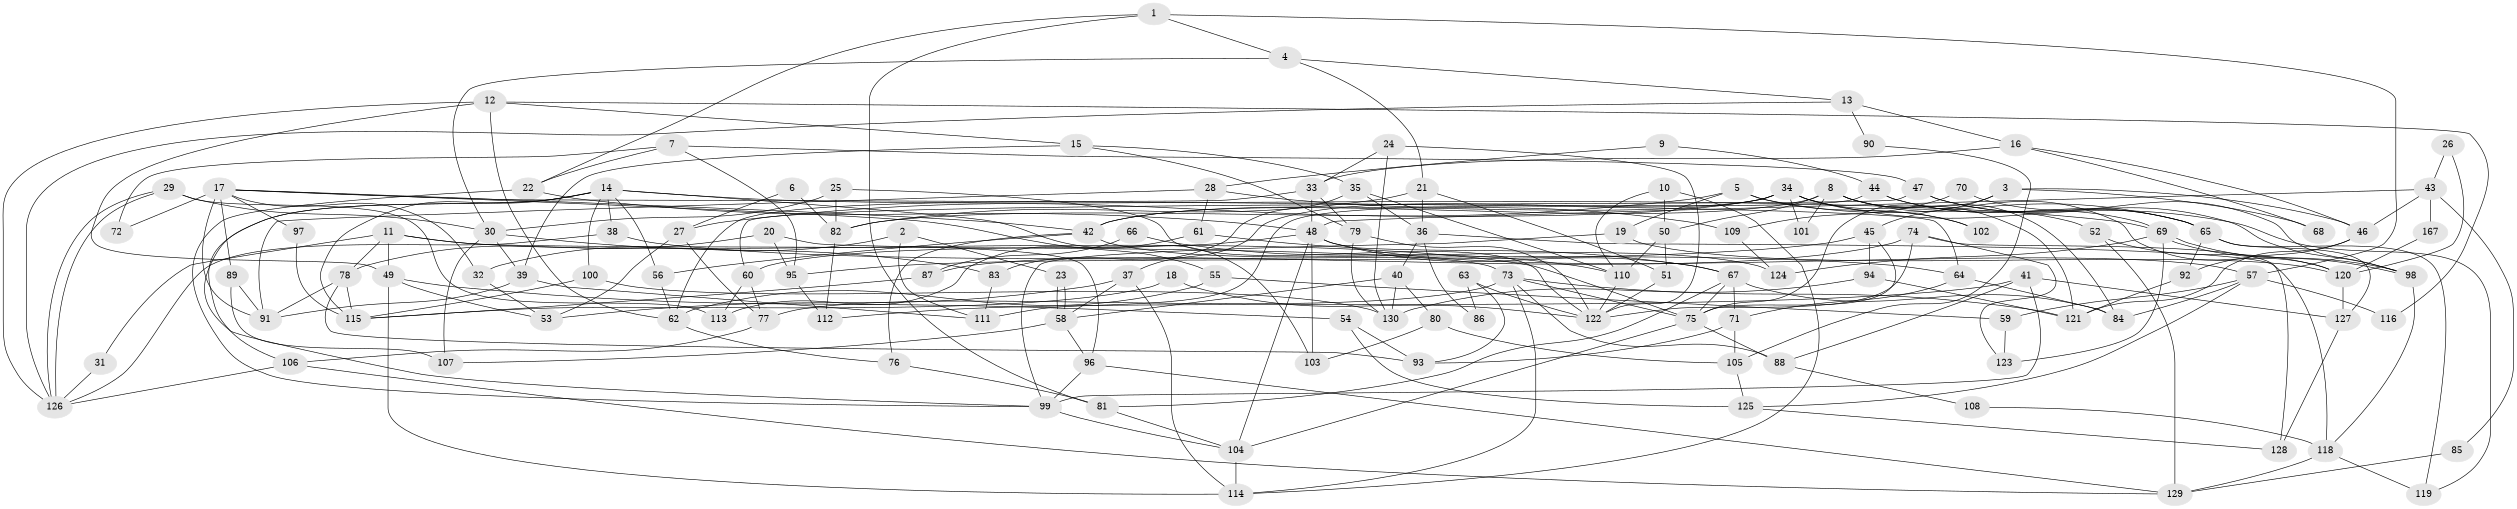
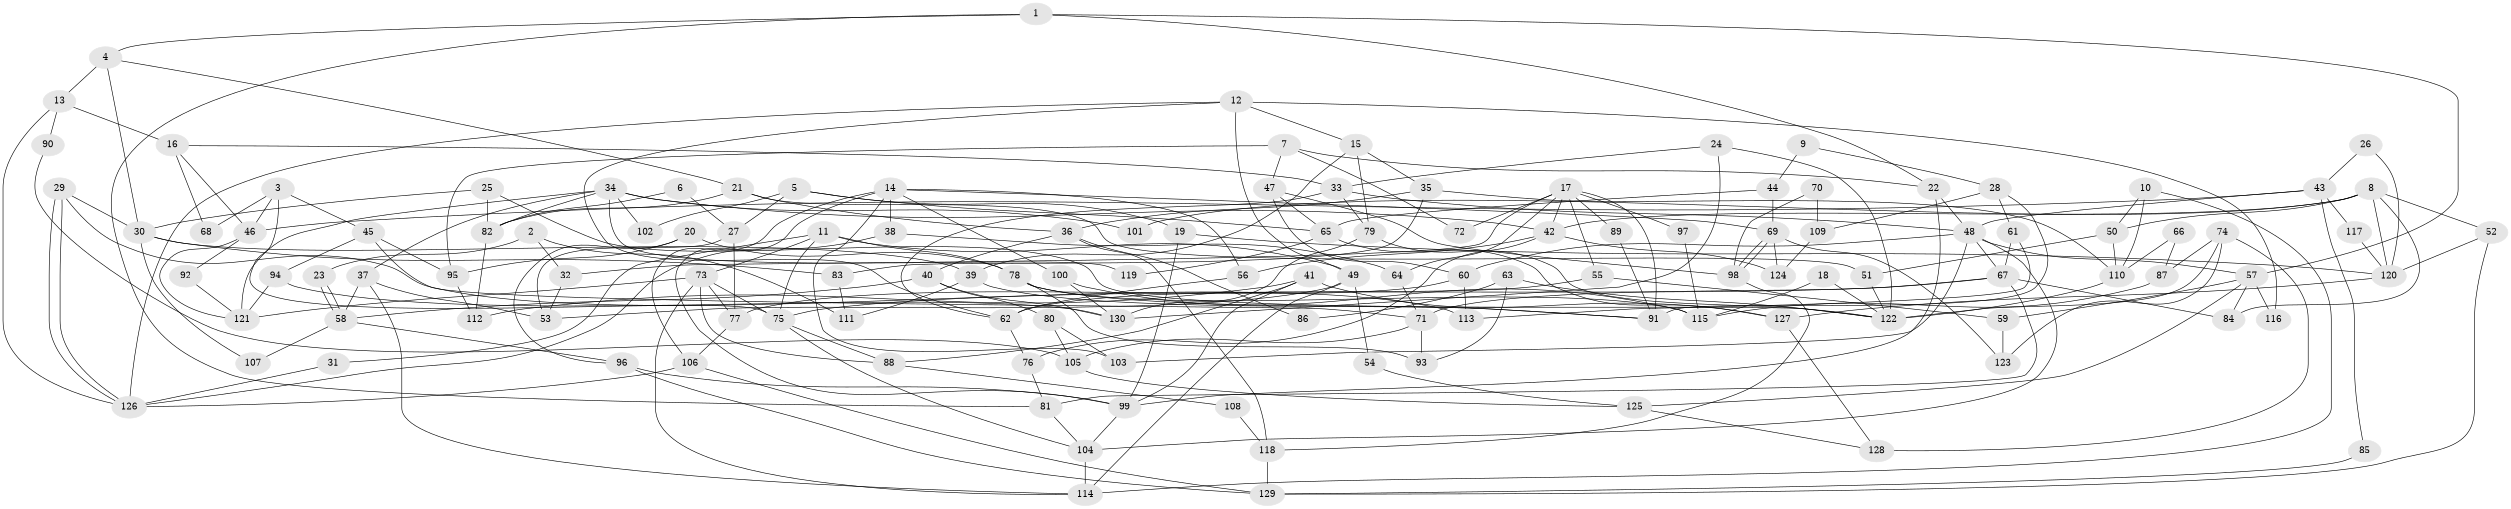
  graph {
    node [color=gray90 style=filled]
    1
    4
    22
    57
    81
    13
    21
    30
    99
    48
    84
    116
    125
    59
    104
    2
    23
    32
    111
    58
    53
    3
    45
    46
    68
    75
    95
    94
    121
    92
    88
    126
    16
    90
    82
    36
    51
    39
    83
    107
    5
    19
    27
    65
    102
    120
    77
    119
    127
    6
    112
    7
    47
    72
    60
    98
    8
    42
    50
    52
    101
    56
    76
    124
    110
    129
    9
    28
    44
    91
    61
    109
    69
    10
    114
    122
    11
    31
    49
    73
    78
    54
    115
    93
    12
    15
    62
    35
    79
    33
    105
    14
    38
    100
    103
    106
    64
    123
    130
    17
    55
    89
    97
    71
    18
    20
    96
    40
    86
    118
    67
    24
    25
    26
    43
    85
-   117 [label=167]
+   117
    113
    29
    34
    37
    80
    41
    108
    128
    63
    66
    87
    70
    74
    1 -- 4
    1 -- 22
    1 -- 57
    1 -- 81
    4 -- 13
    4 -- 21
    4 -- 30
    22 -- 99
    22 -- 48
    57 -- 84
    57 -- 116
    57 -- 125
    57 -- 59
    81 -- 104
    13 -- 126
    13 -- 16
    13 -- 90
    21 -- 82
    21 -- 36
    21 -- 51
    30 -- 39
    30 -- 83
    30 -- 107
    99 -- 104
    48 -- 57
    48 -- 104
    48 -- 60
    48 -- 103
    48 -- 67
    125 -- 128
    59 -- 123
    104 -- 114
    2 -- 23
    2 -- 32
    2 -- 111
    23 -- 58
    23 -- 58
    32 -- 53
    58 -- 107
    58 -- 96
    3 -- 45
    3 -- 46
    3 -- 68
    3 -- 75
-   45 -- 75
+   45 -- 71
    45 -- 95
    45 -- 94
    46 -- 121
    46 -- 92
    75 -- 104
    75 -- 88
    95 -- 112
    94 -- 121
    94 -- 130
    92 -- 121
    88 -- 108
    16 -- 46
    16 -- 68
    16 -- 33
    90 -- 105
    82 -- 112
    36 -- 40
    36 -- 86
    36 -- 118
    51 -- 122
    39 -- 111
    39 -- 91
    83 -- 111
    5 -- 19
    5 -- 27
    5 -- 65
    5 -- 102
    19 -- 99
    19 -- 120
    27 -- 53
    27 -- 77
-   65 -- 92
    65 -- 119
    65 -- 127
    120 -- 127
    77 -- 106
    127 -- 128
    6 -- 82
    6 -- 27
    7 -- 22
    7 -- 95
    7 -- 47
    7 -- 72
    47 -- 65
    47 -- 60
    47 -- 98
    60 -- 77
    60 -- 113
    98 -- 118
    8 -- 84
    8 -- 120
    8 -- 42
    8 -- 50
    8 -- 52
    8 -- 101
    42 -- 56
    42 -- 76
    42 -- 124
    50 -- 51
    50 -- 110
    52 -- 120
    52 -- 129
    56 -- 62
    76 -- 81
    110 -- 122
    9 -- 28
    9 -- 44
    28 -- 91
    28 -- 61
    28 -- 109
-   44 -- 111
    44 -- 65
    44 -- 69
    61 -- 67
    61 -- 113
    109 -- 124
    69 -- 98
    69 -- 98
    69 -- 124
    69 -- 123
    10 -- 50
    10 -- 110
    10 -- 114
    11 -- 75
    11 -- 31
    11 -- 49
    11 -- 73
    11 -- 78
    31 -- 126
    49 -- 53
    49 -- 114
    49 -- 54
    73 -- 75
    73 -- 121
    73 -- 88
    73 -- 77
    73 -- 114
    78 -- 91
    78 -- 115
    78 -- 93
    54 -- 125
-   54 -- 93
    12 -- 116
    12 -- 126
    12 -- 49
    12 -- 15
    12 -- 62
    15 -- 39
    15 -- 35
    15 -- 79
    62 -- 76
    35 -- 36
    35 -- 83
    35 -- 110
    79 -- 122
    79 -- 130
    33 -- 48
    33 -- 62
    33 -- 79
    105 -- 125
    14 -- 99
    14 -- 56
    14 -- 69
-   14 -- 115
    14 -- 38
    14 -- 100
    14 -- 103
    14 -- 106
    38 -- 126
    38 -- 64
    100 -- 115
    100 -- 130
    106 -- 126
    106 -- 129
-   64 -- 84
    64 -- 71
    17 -- 32
    17 -- 72
    17 -- 42
    17 -- 91
    17 -- 64
    17 -- 55
    17 -- 89
    17 -- 97
    55 -- 59
    55 -- 62
-   89 -- 107
    89 -- 91
    97 -- 115
    71 -- 93
    71 -- 105
    18 -- 122
    18 -- 115
    20 -- 95
    20 -- 78
    20 -- 96
    96 -- 99
    96 -- 129
    40 -- 58
    40 -- 130
    40 -- 80
-   118 -- 119
    118 -- 129
    67 -- 81
    67 -- 84
    67 -- 75
    67 -- 71
    24 -- 122
    24 -- 33
    24 -- 130
    25 -- 30
    25 -- 82
    25 -- 122
    26 -- 120
    26 -- 43
    43 -- 48
    43 -- 46
    43 -- 85
    43 -- 117
    85 -- 129
    117 -- 120
    29 -- 30
    29 -- 126
    29 -- 126
    29 -- 113
    34 -- 121
    34 -- 82
    34 -- 102
    34 -- 119
    34 -- 42
    34 -- 101
    34 -- 37
    37 -- 58
    37 -- 53
    37 -- 114
    80 -- 105
    80 -- 103
    41 -- 99
    41 -- 88
    41 -- 127
    41 -- 112
    108 -- 118
    63 -- 122
    63 -- 93
    63 -- 86
    66 -- 110
    66 -- 87
    87 -- 115
    70 -- 98
    70 -- 109
    74 -- 122
    74 -- 123
    74 -- 128
    74 -- 87
  }
